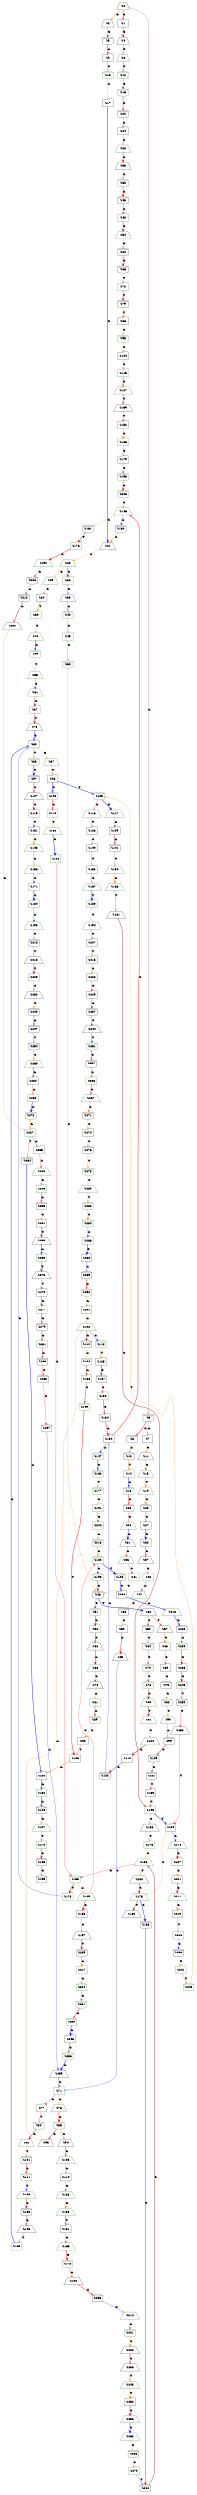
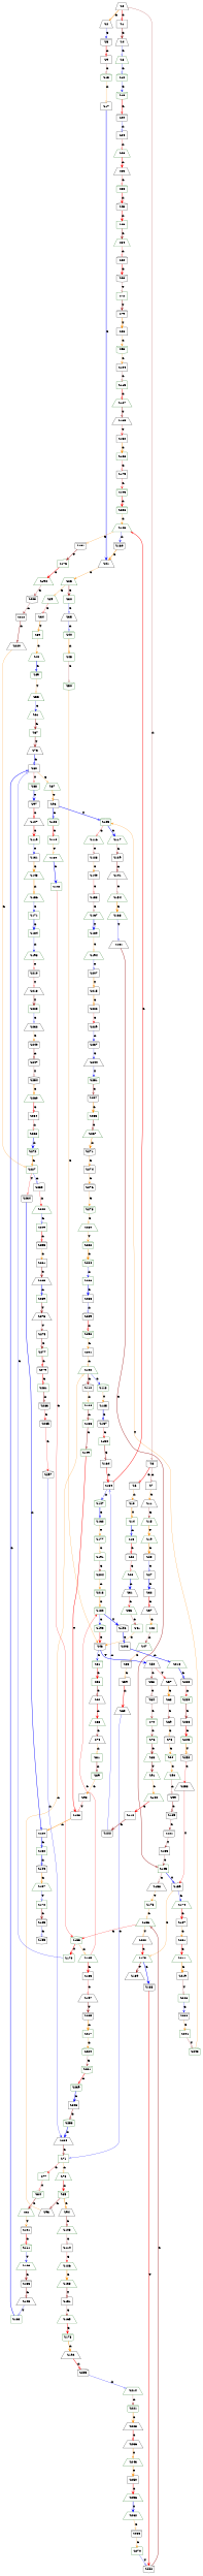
  strict digraph {
    node [color=darkgreen shape=cylinder]
    edge [arrowhead=vee color=darkorange style=solid]
    S0 [color=black shape=trapezium]
    S1 [color=black shape=folder]
    S2 [color=black shape=trapezium]
    S3 [color=black]
    S4 [color=black shape=trapezium]
    S5 [color=black]
    S6 [color=black]
    S7 [color=black shape=folder]
    S8 [shape=trapezium]
    S9 [color=black shape=folder]
    S10 [color=black]
    S11 [color=black shape=trapezium]
    S12
    S13
    S14 [shape=folder]
    S15 [shape=trapezium]
    S16
    S17 [color=black shape=folder]
    S18
    S19 [shape=trapezium]
    S20 [color=black]
    S21 [color=black shape=trapezium]
    S22 [color=black]
    S23 [color=black]
    S24 [color=black shape=folder]
    S25 [shape=trapezium]
    S26 [shape=trapezium]
    S27 [color=black shape=folder]
    S28 [shape=trapezium]
    S29 [shape=trapezium]
    S30 [shape=folder]
    S31 [color=black shape=trapezium]
    S32 [color=black shape=folder]
    S33 [color=black shape=trapezium]
    S34 [color=black shape=folder]
    S35 [color=black shape=trapezium]
    S36 [shape=trapezium]
    S37 [color=black shape=trapezium]
    S38
    S39 [shape=folder]
    S40
    S41 [shape=folder]
    S42 [shape=folder]
    S43 [color=black]
    S44 [shape=trapezium]
    S45 [shape=folder]
    S46 [color=black]
    S47 [shape=trapezium]
    S48 [shape=folder]
    S49
    S50
    S51
    S52 [color=black shape=trapezium]
    S53 [color=black]
    S54 [shape=trapezium]
    S55 [shape=trapezium]
    S56 [shape=folder]
    S57 [color=black shape=trapezium]
    S58 [color=black]
    S59 [color=black shape=folder]
    S60 [color=black]
    S61 [shape=trapezium]
    S62 [color=black shape=trapezium]
    S63 [color=black shape=folder]
    S64 [color=black]
    S65 [color=black shape=trapezium]
    S66 [color=black]
    S67 [shape=folder]
    S68 [shape=trapezium]
    S69 [color=black shape=folder]
    S70
    S71 [shape=folder]
    S72 [shape=folder]
    S73 [color=black shape=trapezium]
    S74 [color=black shape=trapezium]
    S75 [color=black]
    S76
    S77 [shape=folder]
    S78 [shape=trapezium]
    S79 [color=black]
    S80 [color=black shape=folder]
    S81 [shape=folder]
    S82
    S83 [shape=trapezium]
    S84
    S85
    S86 [color=black shape=folder]
    S87 [shape=trapezium]
    S88
    S89
    S90 [shape=trapezium]
    S91 [shape=trapezium]
    S92 [shape=trapezium]
    S93 [color=black shape=trapezium]
    S94 [color=black shape=trapezium]
    S95
    S96 [color=black shape=folder]
    S97 [color=black]
    S98 [color=black shape=folder]
    S99 [color=black]
    S100 [shape=trapezium]
    S101 [color=black]
    S102 [shape=trapezium]
    S103 [shape=trapezium]
    S104 [color=black shape=folder]
    S105
    S106
    S107 [color=black shape=trapezium]
    S108 [color=black shape=folder]
    S109 [color=black]
    S110 [color=black shape=folder]
    S111
    S112 [color=black]
    S113
    S114 [color=black shape=folder]
    S115 [shape=folder]
    S116 [shape=trapezium]
    S117 [shape=trapezium]
    S118 [shape=folder]
    S119 [shape=folder]
    S120 [color=black shape=folder]
    S121 [color=black]
    S122 [color=black]
    S123 [shape=trapezium]
    S124
    S125 [color=black shape=folder]
    S126 [shape=trapezium]
    S127 [shape=trapezium]
    S128 [color=black shape=folder]
    S129 [color=black shape=folder]
    S130 [shape=trapezium]
    S131 [color=black shape=folder]
    S132 [shape=folder]
    S133 [color=black shape=folder]
    S134 [color=black shape=folder]
    S135 [color=black]
    S136 [shape=folder]
    S137 [color=black]
    S138 [shape=trapezium]
    S139 [color=black shape=trapezium]
    S140 [color=black shape=folder]
-   S141 [color=black]
+   S141 [color=black shape=trapezium]
    S142 [shape=folder]
    S143 [shape=trapezium]
    S144 [color=black]
    S145 [shape=folder]
    S146 [shape=trapezium]
    S147
    S148 [color=black shape=trapezium]
    S149
    S150 [shape=folder]
    S151 [color=black shape=folder]
    S152 [color=black shape=folder]
    S153 [color=black shape=folder]
    S154 [shape=trapezium]
    S155
    S156 [shape=trapezium]
    S157 [shape=trapezium]
    S158 [color=black shape=trapezium]
    S159 [color=black shape=folder]
    S160 [color=black]
    S161 [color=black]
    S162
    S163 [shape=folder]
    S164 [color=black shape=folder]
    S165 [shape=trapezium]
    S166 [shape=folder]
    S167 [shape=trapezium]
    S168 [shape=trapezium]
    S169 [shape=trapezium]
    S170 [shape=folder]
    S171 [shape=folder]
    S172 [shape=folder]
    S173 [shape=folder]
    S174 [shape=trapezium]
    S175 [shape=trapezium]
    S176 [shape=folder]
    S177
    S178
    S179 [color=black shape=folder]
    S180 [shape=folder]
    S181 [color=black shape=trapezium]
    S182
    S183 [color=black shape=folder]
    S184 [shape=folder]
    S185 [color=black]
    S186 [shape=trapezium]
    S187 [color=black shape=folder]
    S188 [color=black]
    S189 [color=black shape=trapezium]
    S190 [shape=trapezium]
    S191 [shape=folder]
    S192 [color=black shape=trapezium]
    S193
    S194 [shape=trapezium]
    S195
    S196 [color=black]
    S197 [color=black shape=trapezium]
    S198 [shape=trapezium]
    S199 [color=black]
    S200 [color=black shape=trapezium]
    S201 [color=black shape=folder]
    S202 [color=black]
    S203 [color=black]
    S204 [shape=folder]
    S205 [color=black]
    S206
    S207 [color=black shape=folder]
    S208 [color=black shape=folder]
    S209 [color=black]
    S210 [color=black]
    S211 [shape=trapezium]
    S212 [color=black]
    S213
    S214 [shape=trapezium]
    S215 [color=black shape=folder]
    S216 [shape=trapezium]
    S217 [shape=folder]
    S218 [color=black shape=trapezium]
    S219 [color=black shape=folder]
    S220 [color=black shape=trapezium]
    S221
    S222 [color=black shape=folder]
    S223 [color=black]
    S224
    S225 [shape=folder]
    S226 [shape=folder]
    S227 [shape=folder]
    S228 [color=black shape=trapezium]
    S229 [color=black shape=folder]
    S230
    S231
    S232 [color=black shape=trapezium]
    S233 [color=black]
    S234 [color=black]
    S235 [color=black shape=folder]
    S236 [color=black shape=trapezium]
    S237 [color=black]
    S238 [color=black shape=folder]
    S239
    S240 [color=black]
    S241 [shape=folder]
    S242 [shape=trapezium]
    S243 [shape=trapezium]
    S244 [color=black shape=trapezium]
    S245
    S246 [color=black shape=folder]
    S247 [color=black]
    S248
    S249 [shape=folder]
    S250 [color=black shape=folder]
    S251
    S252 [color=black]
    S253
    S254 [color=black]
    S255 [color=black]
    S256 [shape=trapezium]
    S257 [color=black]
    S258 [color=black shape=trapezium]
    S259 [color=black shape=trapezium]
    S260 [shape=trapezium]
    S261 [color=black shape=folder]
    S262 [shape=trapezium]
    S263 [shape=folder]
    S264 [color=black shape=folder]
    S265 [color=black shape=trapezium]
    S266 [color=black]
    S267 [shape=trapezium]
    S268 [shape=folder]
    S269 [shape=folder]
    S270 [shape=folder]
    S271 [color=black]
    S272
    S273 [color=black shape=trapezium]
    S274 [color=black shape=folder]
    S275 [color=black shape=folder]
    S276 [color=black]
    S277 [shape=folder]
    S278
    S279 [color=black]
    S280 [shape=trapezium]
    S281 [shape=folder]
    S282
    S283 [color=black]
    S284
    S285 [color=black]
    S286 [shape=folder]
    n288 [color=black label=S297]
    S288 [color=black shape=folder]
    S289 [color=black]
    S290
    S291 [color=black shape=folder]
    S0 -> S1 [arrowhead=onormal color=red label=C style=bold]
    S0 -> S2 [arrowhead=onormal label=G style=bold]
    S0 -> S3 [arrowhead=onormal color=brown label=A]
    S1 -> S4 [color=brown label=G style=bold]
    S2 -> S5 [color=blue label=G]
    S3 -> S6 [arrowhead=onormal color=red label=G style=bold]
    S3 -> S7 [arrowhead=onormal color=brown label=A]
    S4 -> S8 [arrowhead=onormal color=blue label=G]
    S5 -> S9 [arrowhead=onormal color=red label=A style=bold]
    S6 -> S10 [label=A]
    S7 -> S11 [label=G]
    S8 -> S12 [arrowhead=onormal color=blue label=G]
    S9 -> S13 [arrowhead=onormal color=brown label=C]
    S10 -> S14 [arrowhead=onormal label=T style=bold]
    S11 -> S15 [color=brown label=G]
    S12 -> S16 [color=blue label=G]
    S13 -> S17 [arrowhead=onormal label=A]
    S14 -> S18 [arrowhead=onormal color=blue label=A style=bold]
    S15 -> S19 [label=T style=bold]
    S16 -> S20 [arrowhead=onormal color=red label=G style=bold]
    S17 -> S21 [color=blue label=C style=bold]
    S18 -> S22 [arrowhead=onormal color=red label=C style=bold]
    S19 -> S23 [label=C style=bold]
    S20 -> S24 [arrowhead=onormal color=blue label=A]
    S21 -> S25 [label=C]
    S22 -> S26 [arrowhead=onormal color=red label=G]
    S23 -> S27 [arrowhead=onormal color=blue label=C]
    S24 -> S28 [arrowhead=onormal color=red label=A]
    S25 -> S29 [arrowhead=onormal label=G]
    S25 -> S30 [color=brown label=C style=bold]
    S26 -> S31 [color=blue label=A style=bold]
    S27 -> S32 [color=blue label=G style=bold]
    S28 -> S33 [color=red label=A style=bold]
    S29 -> S34 [arrowhead=onormal color=red label=C]
    S30 -> S35 [arrowhead=onormal color=blue label=G]
    S31 -> S36 [color=red label=C]
    S32 -> S37 [arrowhead=onormal color=red label=C style=bold]
    S33 -> S38 [arrowhead=onormal color=red label=G]
    S34 -> S39 [arrowhead=onormal label=T style=bold]
    S35 -> S40 [arrowhead=onormal color=blue label=A]
    S36 -> S41 [color=brown label=C]
    S37 -> S42 [label=G]
    S38 -> S43 [color=red label=A style=bold]
    S39 -> S44 [label=G]
    S40 -> S45 [arrowhead=onormal label=A style=bold]
    S41 -> S46 [label=C]
    S42 -> S47 [color=brown label=A]
-   S43 -> S48 [color=red label=A]
+   S43 -> S48 [color=red label=A style=bold]
    S44 -> S49 [arrowhead=onormal color=blue label=C style=bold]
    S45 -> S50 [arrowhead=onormal color=brown label=C]
    S46 -> S51 [color=blue label=C]
    S46 -> S52 [color=blue label=T style=bold]
    S47 -> S53 [arrowhead=onormal label=C]
    S48 -> S54 [color=brown label=C style=bold]
    S49 -> S55 [arrowhead=onormal label=T]
    S50 -> S46 [label=C]
    S51 -> S56 [color=red label=G style=bold]
    S52 -> S57 [color=red label=T]
    S52 -> S58 [color=brown label=C]
    S53 -> S59 [arrowhead=onormal label=G]
    S54 -> S60 [arrowhead=onormal color=red label=A]
    S55 -> S61 [color=blue label=C]
    S56 -> S62 [arrowhead=onormal color=brown label=C style=bold]
    S57 -> S63 [label=G style=bold]
    S58 -> S64 [arrowhead=onormal color=brown label=C]
    S59 -> S65 [color=red label=A style=bold]
    S60 -> S66 [color=red label=G style=bold]
    S61 -> S67 [color=brown label=G style=bold]
    S62 -> S68 [color=red label=A style=bold]
    S63 -> S69 [color=brown label=C]
    S64 -> S70 [color=brown label=C]
    S65 -> S71 [arrowhead=onormal color=blue label=C]
    S66 -> S72 [arrowhead=onormal color=brown label=T]
    S67 -> S73 [color=brown label=T style=bold]
    S68 -> S74 [color=brown label=G]
    S69 -> S75 [arrowhead=onormal label=G]
    S70 -> S76 [color=brown label=C]
    S71 -> S77 [color=red label=G]
    S71 -> S78 [arrowhead=onormal label=A]
    S72 -> S79 [color=brown label=T style=bold]
    S73 -> S80 [arrowhead=onormal color=blue label=G style=bold]
    S74 -> S81 [arrowhead=onormal label=A]
    S75 -> S82 [label=G]
    S76 -> S83 [color=brown label=C style=bold]
    S77 -> S84 [arrowhead=onormal color=red label=T]
    S78 -> S85 [color=red label=A style=bold]
    S79 -> S86 [label=T style=bold]
    S80 -> S87 [arrowhead=onormal label=G]
    S80 -> S88 [arrowhead=onormal color=red label=T]
    S81 -> S89 [arrowhead=onormal color=brown label=A style=bold]
    S82 -> S90 [label=C]
    S83 -> S91 [color=brown label=T style=bold]
    S84 -> S92 [color=brown label=G style=bold]
    S85 -> S93 [arrowhead=onormal color=brown label=G style=bold]
    S85 -> S94 [arrowhead=onormal label=C style=bold]
    S86 -> S95 [label=C]
    S87 -> S96 [arrowhead=onormal label=T style=bold]
    S88 -> S97 [color=blue label=T style=bold]
    S89 -> S98 [label=G]
    S90 -> S99 [arrowhead=onormal color=brown label=A]
    S91 -> S100 [label=C]
    S92 -> S101 [label=T]
    S93 -> S102 [arrowhead=onormal label=A]
    S94 -> S103 [arrowhead=onormal color=brown label=C style=bold]
    S95 -> S104 [label=C]
    S96 -> S105 [arrowhead=onormal color=blue label=T style=bold]
    S96 -> S106 [arrowhead=onormal color=blue label=C style=bold]
    S97 -> S107 [arrowhead=onormal color=red label=C style=bold]
    S98 -> S108 [arrowhead=onormal color=red label=T]
    S99 -> S109 [arrowhead=onormal color=brown label=C style=bold]
    S100 -> S110 [color=red label=G style=bold]
    S101 -> S111 [arrowhead=onormal color=red label=C style=bold]
    S102 -> S112 [color=brown label=G style=bold]
    S102 -> S113 [color=blue label=C]
    S103 -> S114 [arrowhead=onormal color=brown label=C]
    S104 -> S115 [arrowhead=onormal color=brown label=C]
    S105 -> S116 [arrowhead=onormal color=red label=G]
    S105 -> S117 [color=blue label=C style=bold]
    S106 -> S118 [arrowhead=onormal color=red label=C style=bold]
    S107 -> S119 [color=red label=C style=bold]
    S108 -> S120 [arrowhead=onormal label=A style=bold]
    S109 -> S121 [color=brown label=C]
    S110 -> S122 [color=brown label=G style=bold]
    S111 -> S123 [color=blue label=T]
    S112 -> S124 [arrowhead=onormal label=A]
    S113 -> S125 [label=T]
    S114 -> S126 [color=red label=G]
    S115 -> S127 [arrowhead=onormal color=red label=C style=bold]
    S116 -> S128 [arrowhead=onormal color=brown label=T]
    S117 -> S129 [color=brown label=C]
    S118 -> S130 [arrowhead=onormal label=T]
    S119 -> S131 [color=blue label=T]
    S120 -> S132 [arrowhead=onormal color=blue label=G style=bold]
    S121 -> S133 [color=brown label=T]
    S122 -> S134 [arrowhead=onormal color=blue label=A]
    S123 -> S135 [color=brown label=C style=bold]
    S124 -> S136 [arrowhead=onormal color=brown label=A style=bold]
    S125 -> S137 [arrowhead=onormal color=blue label=C style=bold]
    S126 -> S138 [label=G style=bold]
    S127 -> S139 [arrowhead=onormal color=brown label=T style=bold]
    S128 -> S140 [label=C]
    S129 -> S141 [arrowhead=onormal color=brown label=A style=bold]
    S130 -> S142 [color=blue label=C style=bold]
    S131 -> S143 [label=G style=bold]
    S132 -> S144 [arrowhead=onormal color=blue label=A style=bold]
    S133 -> S145 [color=brown label=C]
    S134 -> S146 [arrowhead=onormal color=red label=C style=bold]
    S134 -> S147 [color=blue label=A]
    S135 -> S148 [arrowhead=onormal color=brown label=G style=bold]
    S136 -> S149 [arrowhead=onormal color=brown label=G style=bold]
    S137 -> S150 [color=red label=G]
    S138 -> S151 [arrowhead=onormal color=brown label=T style=bold]
    S139 -> S152 [color=red label=T]
    S140 -> S153 [arrowhead=onormal color=red label=C]
    S141 -> S154 [arrowhead=onormal color=brown label=C]
    S142 -> S155 [color=red label=G]
    S143 -> S156 [arrowhead=onormal label=A style=bold]
    S144 -> S157 [arrowhead=onormal label=G style=bold]
    S145 -> S158 [arrowhead=onormal color=brown label=C]
    S145 -> S159 [arrowhead=onormal color=blue label=T style=bold]
    S146 -> S160 [color=blue label=A]
    S146 -> S161 [arrowhead=onormal label=G]
    S147 -> S162 [arrowhead=onormal color=blue label=C style=bold]
    S148 -> S163 [arrowhead=onormal color=blue label=T]
    S149 -> S108 [color=red label=T style=bold]
    S150 -> S164 [arrowhead=onormal color=brown label=G style=bold]
    S151 -> S165 [color=brown label=G]
    S152 -> S166 [label=C style=bold]
    S153 -> S167 [arrowhead=onormal color=brown label=G]
    S154 -> S168 [label=C style=bold]
    S155 -> S169 [arrowhead=onormal label=A]
    S155 -> S170 [color=red label=T style=bold]
    S156 -> S171 [color=blue label=C]
    S157 -> S172 [arrowhead=onormal color=blue label=T]
    S158 -> S173 [label=T]
    S159 -> S174 [color=blue label=G]
    S159 -> S175 [arrowhead=onormal label=C]
    S160 -> S21 [label=C style=bold]
    S161 -> S176 [color=brown label=T style=bold]
    S162 -> S177 [label=T]
    S163 -> S80 [arrowhead=onormal color=blue label=G style=bold]
    S164 -> S134 [color=red label=A style=bold]
    S165 -> S178 [color=red label=G style=bold]
    S166 -> S179 [arrowhead=onormal color=red label=G]
    S167 -> S180 [color=blue label=T style=bold]
    S168 -> S181 [arrowhead=onormal color=blue label=T]
    S169 -> S182 [color=red label=C]
    S169 -> S183 [color=red label=G style=bold]
    S170 -> S80 [arrowhead=onormal color=blue label=G]
    S171 -> S184 [color=blue label=G style=bold]
    S172 -> S185 [color=brown label=C style=bold]
    S173 -> S186 [arrowhead=onormal label=C]
    S174 -> S187 [color=red label=G style=bold]
    S175 -> S188 [color=blue label=C style=bold]
    S175 -> S189 [color=brown label=T style=bold]
    S176 -> S190 [color=red label=C style=bold]
    S177 -> S191 [arrowhead=onormal label=C]
    S178 -> S192 [label=A style=bold]
    S179 -> S193 [color=red label=G]
    S180 -> S194 [arrowhead=onormal label=C]
    S181 -> S145 [arrowhead=onormal color=brown label=C style=bold]
    S182 -> S195 [color=blue label=C]
    S182 -> S196 [color=blue label=T style=bold]
    S183 -> S197 [arrowhead=onormal color=red label=C]
    S184 -> S198 [color=blue label=A]
    S185 -> S199 [arrowhead=onormal color=blue label=G]
    S186 -> S155 [color=red label=G]
    S186 -> S200 [arrowhead=onormal label=T]
    S187 -> S201 [label=G]
    S188 -> S202 [color=red label=T style=bold]
    S190 -> S203 [color=brown label=G]
    S191 -> S204 [color=brown label=G]
    S192 -> S205 [arrowhead=onormal color=red label=A style=bold]
    S193 -> S206 [color=red label=A style=bold]
    S194 -> S207 [arrowhead=onormal color=blue label=T]
    S195 -> S46 [color=red label=C style=bold]
    S196 -> S208 [arrowhead=onormal color=blue label=C style=bold]
    S197 -> S209 [color=brown label=T style=bold]
    S198 -> S210 [arrowhead=onormal color=red label=T]
    S200 -> S175 [color=red label=C style=bold]
    S201 -> S211 [color=red label=G style=bold]
    S202 -> S186 [arrowhead=onormal color=brown label=C style=bold]
    S203 -> S212 [color=brown label=A]
    S204 -> S213 [label=A]
    S205 -> S214 [arrowhead=onormal color=blue label=A]
    S206 -> S146 [label=C]
    S207 -> S215 [arrowhead=onormal label=T style=bold]
    S208 -> S216 [arrowhead=onormal color=blue label=A style=bold]
    S209 -> S217 [label=A style=bold]
    S210 -> S218 [arrowhead=onormal color=red label=T]
    S211 -> S219 [label=G style=bold]
    S212 -> S220 [arrowhead=onormal color=brown label=A style=bold]
    S213 -> S182 [arrowhead=onormal label=C style=bold]
    S214 -> S221 [color=brown label=A]
    S215 -> S222 [arrowhead=onormal label=C style=bold]
    S216 -> S223 [arrowhead=onormal color=blue label=G style=bold]
    S217 -> S224 [label=G]
    S218 -> S225 [color=brown label=T style=bold]
    S219 -> S226 [arrowhead=onormal color=brown label=T]
    S220 -> S227 [arrowhead=onormal label=G]
    S221 -> S228 [label=C style=bold]
    S222 -> S229 [color=red label=C]
    S223 -> S230 [color=red label=A]
    S224 -> S231 [color=brown label=G]
    S225 -> S232 [arrowhead=onormal color=blue label=C]
    S226 -> S233 [color=blue label=G]
    S227 -> S234 [arrowhead=onormal color=red label=T]
    S227 -> S235 [arrowhead=onormal color=blue label=A]
    S228 -> S236 [arrowhead=onormal color=red label=C style=bold]
    S229 -> S237 [color=blue label=A]
    S230 -> S238 [color=brown label=C style=bold]
    S231 -> S239 [arrowhead=onormal color=red label=A style=bold]
    S232 -> S240 [label=G]
    S233 -> S241 [label=G]
    S234 -> S120 [arrowhead=onormal color=blue label=A style=bold]
    S235 -> S242 [color=red label=A]
    S236 -> S243 [arrowhead=onormal label=T style=bold]
    S237 -> S244 [color=blue label=G]
    S238 -> S245 [color=red label=C style=bold]
    S239 -> S246 [color=blue label=C style=bold]
    S240 -> S247 [arrowhead=onormal color=brown label=A style=bold]
    S241 -> S248 [arrowhead=onormal color=brown label=T]
    S242 -> S249 [arrowhead=onormal color=blue label=G]
    S243 -> S250 [label=T style=bold]
    S244 -> S251 [color=blue label=T]
    S245 -> S252 [arrowhead=onormal label=T style=bold]
    S246 -> S253 [arrowhead=onormal color=brown label=G style=bold]
    S247 -> S254 [arrowhead=onormal color=brown label=T]
    S248 -> S105 [label=T]
    S249 -> S255 [arrowhead=onormal color=red label=A style=bold]
    S250 -> S256 [color=red label=C style=bold]
    S251 -> S257 [arrowhead=onormal color=brown label=C style=bold]
    S252 -> S258 [color=red label=C]
    S253 -> S259 [color=blue label=A style=bold]
    S254 -> S260 [arrowhead=onormal label=C style=bold]
    S255 -> S261 [label=C]
    S256 -> S262 [color=blue label=T style=bold]
    S257 -> S263 [label=G style=bold]
    S258 -> S159 [color=red label=T]
    S259 -> S71 [arrowhead=onormal color=brown label=C style=bold]
    S260 -> S264 [arrowhead=onormal color=red label=G style=bold]
    S261 -> S265 [color=brown label=C style=bold]
    S262 -> S266 [arrowhead=onormal label=C]
    S263 -> S267 [arrowhead=onormal color=brown label=C style=bold]
    S264 -> S268 [arrowhead=onormal color=red label=A]
    S265 -> S269 [arrowhead=onormal color=blue label=A style=bold]
    S266 -> S270 [label=C]
    S267 -> S271 [label=A style=bold]
    S268 -> S272 [color=blue label=A style=bold]
    S269 -> S273 [color=brown label=T style=bold]
    S270 -> S202 [arrowhead=onormal color=blue label=T]
    S271 -> S274 [label=G]
    S272 -> S227 [arrowhead=onormal label=G style=bold]
    S273 -> S275 [color=brown label=T]
    S274 -> S276 [label=C]
    S275 -> S277 [color=brown label=G style=bold]
    S276 -> S278 [label=G]
    S277 -> S279 [arrowhead=onormal color=red label=G style=bold]
    S278 -> S280 [arrowhead=onormal label=G]
    S279 -> S281 [arrowhead=onormal color=red label=G style=bold]
    S280 -> S282 [label=T]
    S281 -> S283 [arrowhead=onormal color=brown label=A style=bold]
    S282 -> S284 [label=C style=bold]
    S283 -> S285 [color=red label=C]
    S284 -> S286 [color=blue label=A]
    S285 -> n288 [color=red label=G]
    S286 -> S288 [color=blue label=C style=bold]
    n288 -> S259 [color=blue label=A]
    S288 -> S289 [arrowhead=onormal color=blue label=A]
    S289 -> S290 [arrowhead=onormal color=red label=A style=bold]
    S290 -> S291 [label=G]
    S291 -> S102 [arrowhead=onormal label=A]
  }
